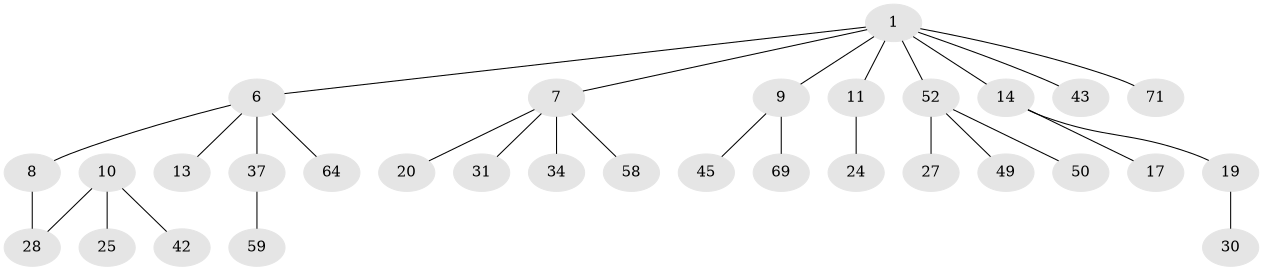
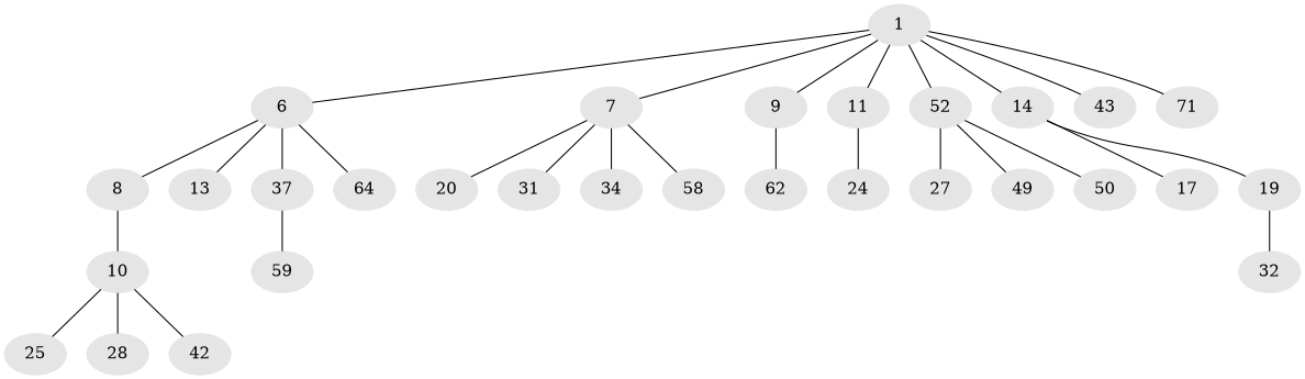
  graph {
    node [color=gray90 style=filled]
    1 [super="+2+4+3+36+76"]
    6 [super="+22+16"]
    7 [super="+15+18"]
    9
    11 [super="+32"]
    n6 [label=52 super="+41+38"]
    14 [super="+68+46+23"]
    43 [super="+53"]
    71
    8 [super="+72"]
    13 [super="+26"]
    37 [super="+51"]
    64
    20 [super="+73"]
    31 [super="+77"]
    34
    58
-   45 [super="+69+52"]
-   62 [label=69]
+   62
    24 [super="+75"]
    27 [super="+29"]
    49
    50
    17
    19
    10 [super="+21"]
    59
    25 [super="+44"]
    28 [super="+48+61+47"]
    42 [super="+54"]
-   30 [super="+57"]
+   30 [super="+57" label=32]
    1 -- 6
    1 -- 7
    1 -- 9
    1 -- 11
    1 -- n6
    1 -- 14
    1 -- 43
    1 -- 71
    6 -- 8
    6 -- 13
    6 -- 37
    6 -- 64
    7 -- 20
    7 -- 31
    7 -- 34
    7 -- 58
-   9 -- 45
    9 -- 62
    11 -- 24
    n6 -- 27
    n6 -- 49
    n6 -- 50
    14 -- 17
    14 -- 19
-   8 -- 28
+   8 -- 10
    37 -- 59
    19 -- 30
    10 -- 25
    10 -- 28
    10 -- 42
  }
